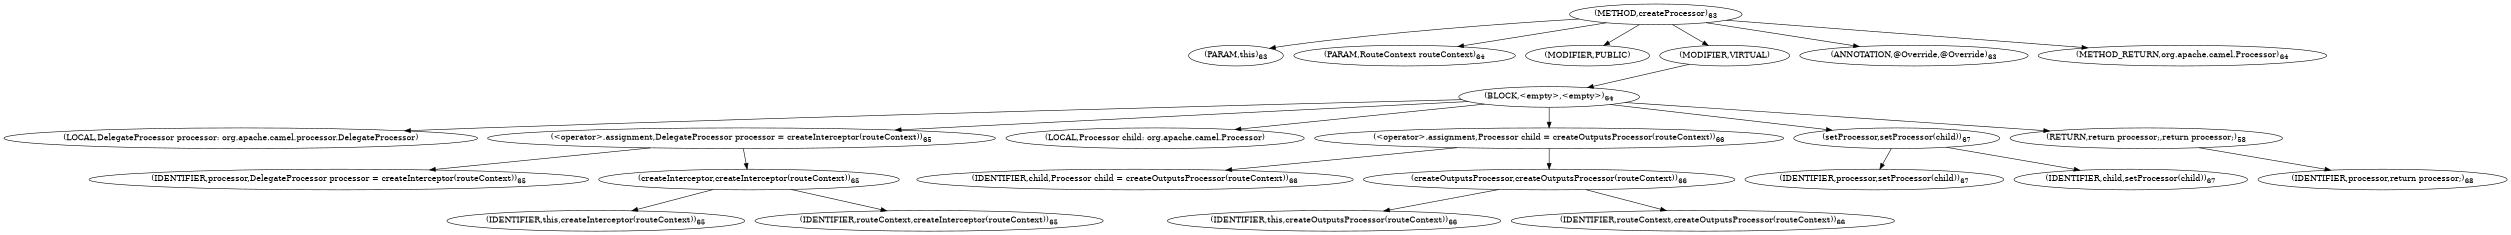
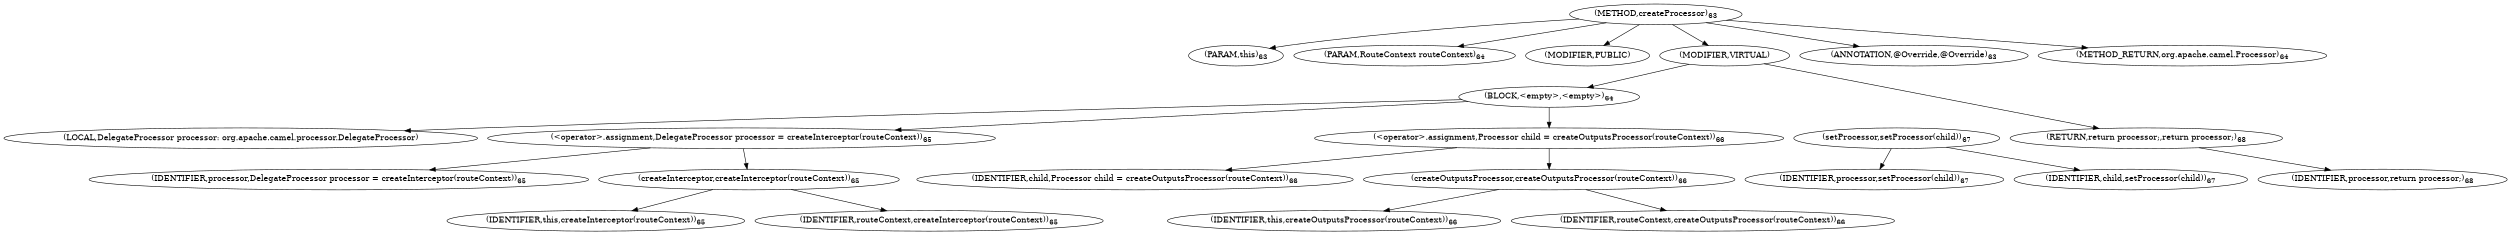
  digraph {
    n1 [label=<(METHOD,createProcessor)<SUB>63</SUB>>]
    n2 [label=<(PARAM,this)<SUB>63</SUB>>]
    n3 [label=<(PARAM,RouteContext routeContext)<SUB>64</SUB>>]
    n4 [label=<(MODIFIER,PUBLIC)>]
    n5 [label=<(MODIFIER,VIRTUAL)>]
    n6 [label=<(ANNOTATION,@Override,@Override)<SUB>63</SUB>>]
    n7 [label=<(METHOD_RETURN,org.apache.camel.Processor)<SUB>64</SUB>>]
    n8 [label=<(BLOCK,&lt;empty&gt;,&lt;empty&gt;)<SUB>64</SUB>>]
    n9 [label=<(LOCAL,DelegateProcessor processor: org.apache.camel.processor.DelegateProcessor)>]
    n10 [label=<(&lt;operator&gt;.assignment,DelegateProcessor processor = createInterceptor(routeContext))<SUB>65</SUB>>]
-   n11 [label=<(LOCAL,Processor child: org.apache.camel.Processor)>]
    n12 [label=<(&lt;operator&gt;.assignment,Processor child = createOutputsProcessor(routeContext))<SUB>66</SUB>>]
    n13 [label=<(setProcessor,setProcessor(child))<SUB>67</SUB>>]
-   n14 [label=<(RETURN,return processor;,return processor;)<SUB>58</SUB>>]
+   n14 [label=<(RETURN,return processor;,return processor;)<SUB>68</SUB>>]
    n15 [label=<(IDENTIFIER,processor,DelegateProcessor processor = createInterceptor(routeContext))<SUB>65</SUB>>]
    n16 [label=<(createInterceptor,createInterceptor(routeContext))<SUB>65</SUB>>]
    n17 [label=<(IDENTIFIER,child,Processor child = createOutputsProcessor(routeContext))<SUB>66</SUB>>]
    n18 [label=<(createOutputsProcessor,createOutputsProcessor(routeContext))<SUB>66</SUB>>]
    n19 [label=<(IDENTIFIER,processor,setProcessor(child))<SUB>67</SUB>>]
    n20 [label=<(IDENTIFIER,child,setProcessor(child))<SUB>67</SUB>>]
    n21 [label=<(IDENTIFIER,processor,return processor;)<SUB>68</SUB>>]
    n22 [label=<(IDENTIFIER,this,createInterceptor(routeContext))<SUB>65</SUB>>]
    n23 [label=<(IDENTIFIER,routeContext,createInterceptor(routeContext))<SUB>65</SUB>>]
    n24 [label=<(IDENTIFIER,this,createOutputsProcessor(routeContext))<SUB>66</SUB>>]
    n25 [label=<(IDENTIFIER,routeContext,createOutputsProcessor(routeContext))<SUB>66</SUB>>]
    n1 -> n2
    n1 -> n3
    n1 -> n4
    n1 -> n5
    n1 -> n6
    n1 -> n7
    n5 -> n8
    n8 -> n9
    n8 -> n10
-   n8 -> n11
    n8 -> n12
-   n8 -> n13
-   n8 -> n14
+   n5 -> n14
    n10 -> n15
    n10 -> n16
    n12 -> n17
    n12 -> n18
    n13 -> n19
    n13 -> n20
    n14 -> n21
    n16 -> n22
    n16 -> n23
    n18 -> n24
    n18 -> n25
  }
